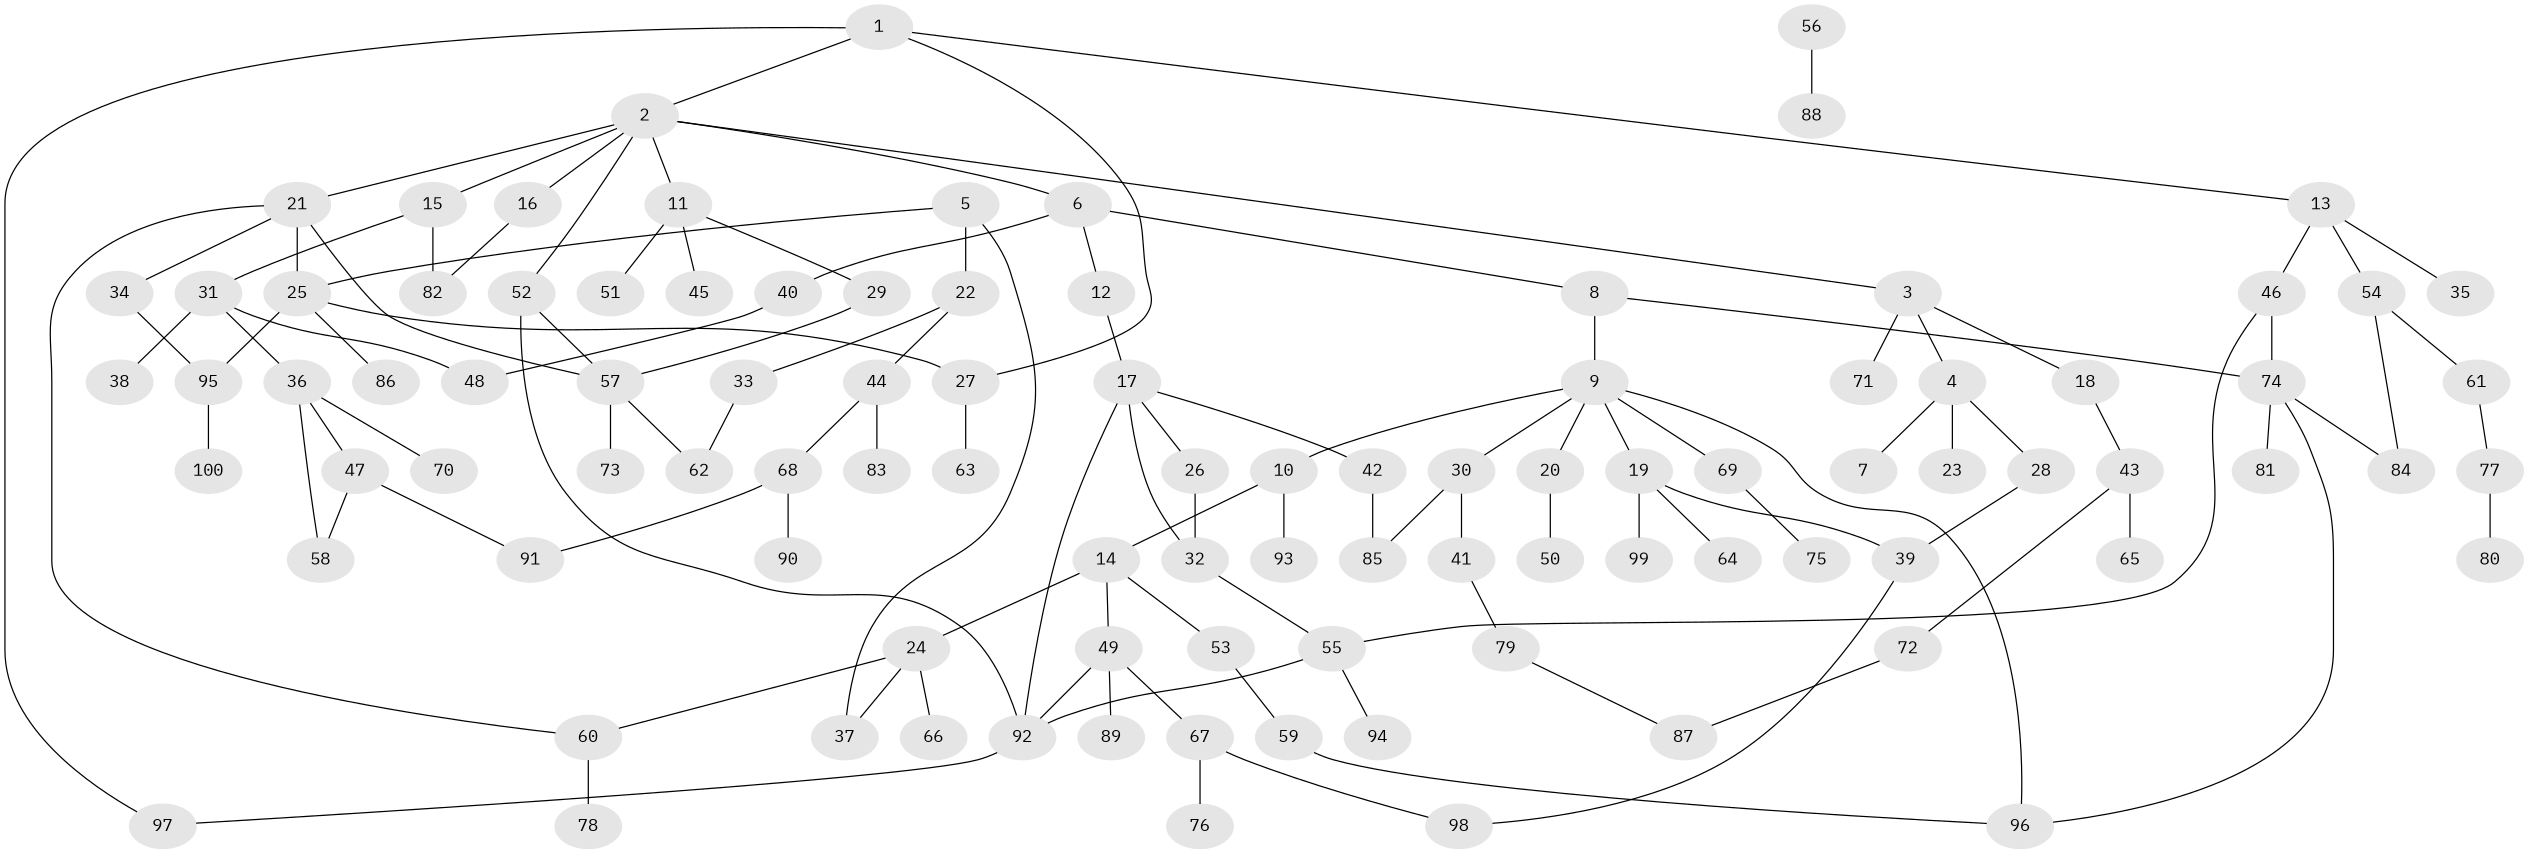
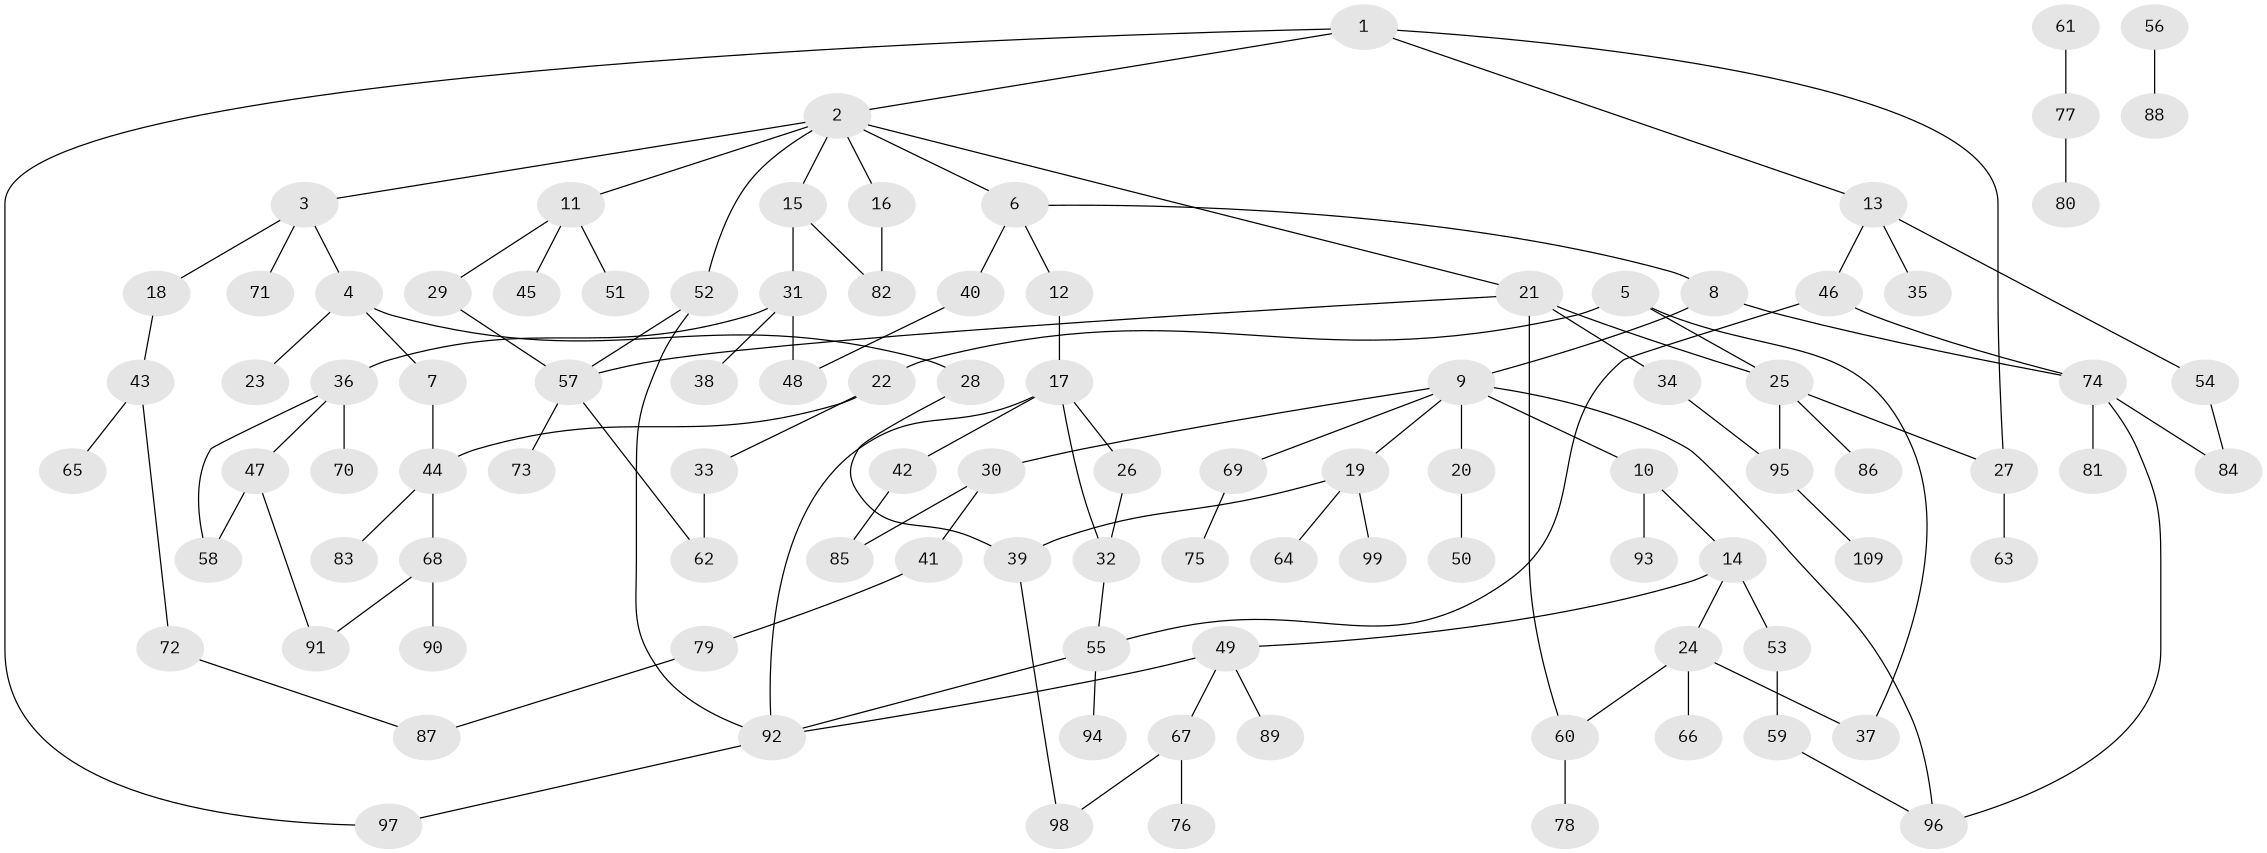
  graph {
    fontname="IBM Plex Mono"
    node [color=gray90 fontname="IBM Plex Mono" style=filled]
    edge [fontname="IBM Plex Mono"]
    1
    2
    13
    27
    97
    3
    6
    11
    15
    16
    21
    52
    5
    22
    25
    37
    35
    46
    54
    63
    4
    18
    71
    8
    12
    40
    29
    45
    51
    31
    82
    34
    57
    60
    92
    7
    23
    28
    43
    44
    39
    33
    86
    95
    9
    74
    17
    48
    68
    83
    10
    19
    20
    30
    69
    96
    84
    81
    14
    93
    64
    99
    50
    41
    85
    75
    24
    49
    53
    26
    42
    32
    55
    61
    66
    67
    89
    59
    36
    38
    56
    88
    65
    72
    98
    62
    73
    78
-   100
+   100 [label=109]
    79
    47
    58
    70
    94
    91
    87
    90
    76
    77
    80
    1 -- 2
    1 -- 13
    1 -- 27
    1 -- 97
    2 -- 3
    2 -- 6
    2 -- 11
    2 -- 15
    2 -- 16
    2 -- 21
    2 -- 52
    13 -- 35
    13 -- 46
    13 -- 54
    27 -- 63
    3 -- 4
    3 -- 18
    3 -- 71
    6 -- 8
    6 -- 12
    6 -- 40
    11 -- 29
    11 -- 45
    11 -- 51
    15 -- 31
    15 -- 82
    16 -- 82
    21 -- 25
    21 -- 34
    21 -- 57
    21 -- 60
    52 -- 57
    52 -- 92
    5 -- 22
    5 -- 25
    5 -- 37
    22 -- 44
    22 -- 33
    25 -- 27
    25 -- 86
    25 -- 95
    46 -- 74
    46 -- 55
    54 -- 84
-   54 -- 61
    4 -- 7
    4 -- 23
    4 -- 28
    18 -- 43
    8 -- 9
    8 -- 74
    12 -- 17
    40 -- 48
    29 -- 57
    31 -- 48
    31 -- 36
    31 -- 38
    34 -- 95
    57 -- 62
    57 -- 73
    60 -- 78
    92 -- 97
+   7 -- 44
    28 -- 39
    43 -- 65
    43 -- 72
    44 -- 68
    44 -- 83
    39 -- 98
    33 -- 62
    95 -- 100
    9 -- 10
    9 -- 19
    9 -- 20
    9 -- 30
    9 -- 69
    9 -- 96
    74 -- 96
    74 -- 84
    74 -- 81
    17 -- 92
    17 -- 26
    17 -- 42
    17 -- 32
    68 -- 91
    68 -- 90
    10 -- 14
    10 -- 93
    19 -- 39
    19 -- 64
    19 -- 99
    20 -- 50
    30 -- 41
    30 -- 85
    69 -- 75
    14 -- 24
    14 -- 49
    14 -- 53
    41 -- 79
    24 -- 37
    24 -- 60
    24 -- 66
    49 -- 92
    49 -- 67
    49 -- 89
    53 -- 59
    26 -- 32
    42 -- 85
    32 -- 55
    55 -- 92
    55 -- 94
    61 -- 77
    67 -- 98
    67 -- 76
    59 -- 96
    36 -- 47
    36 -- 58
    36 -- 70
    56 -- 88
    72 -- 87
    79 -- 87
    47 -- 58
    47 -- 91
    77 -- 80
  }
